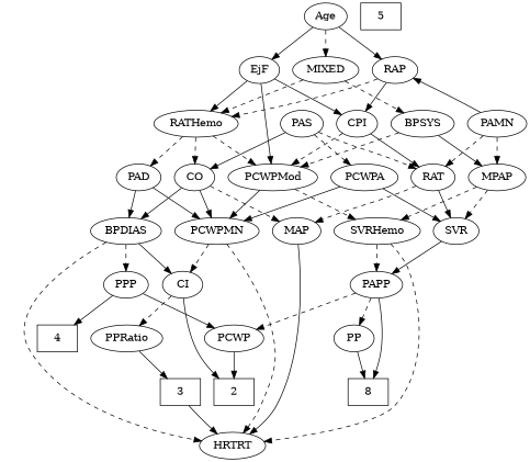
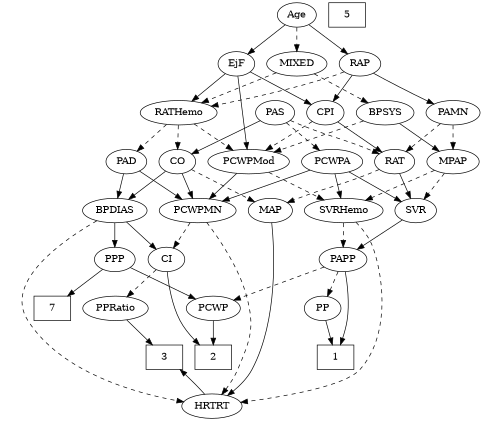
  strict digraph {
    edge [style=solid]
-   1 [height=0.5 shape=box width=0.75 label=8]
+   1 [height=0.5 shape=box width=0.75]
    2 [height=0.5 shape=box width=0.75]
    3 [height=0.5 shape=box width=0.75]
-   4 [height=0.5 shape=box width=0.75]
+   4 [height=0.5 shape=box width=0.75 label=7]
    5 [height=0.5 shape=box width=0.75]
    Age [height=0.5 width=0.75]
    EjF [height=0.5 width=0.75]
    RAP [height=0.5 width=0.77632]
    MIXED [height=0.5 width=1.1193]
    RATHemo [height=0.5 width=1.3721]
    CPI [height=0.5 width=0.75]
    PCWPMod [height=0.5 width=1.4443]
    PAMN [height=0.5 width=1.011]
    BPSYS [height=0.5 width=1.0471]
    PAS [height=0.5 width=0.75]
    CO [height=0.5 width=0.75]
    RAT [height=0.5 width=0.75827]
    PCWPA [height=0.5 width=1.1555]
    PAD [height=0.5 width=0.79437]
    MPAP [height=0.5 width=0.97491]
    PCWPMN [height=0.5 width=1.3902]
    BPDIAS [height=0.5 width=1.1735]
    MAP [height=0.5 width=0.84854]
    SVR [height=0.5 width=0.77632]
    SVRHemo [height=0.5 width=1.3902]
    PAPP [height=0.5 width=0.88464]
    HRTRT [height=0.5 width=1.1013]
    PP [height=0.5 width=0.75]
    PCWP [height=0.5 width=0.97491]
    CI [height=0.5 width=0.75]
    PPP [height=0.5 width=0.75]
    PPRatio [height=0.5 width=1.1013]
    Age -> EjF
    Age -> RAP
    Age -> MIXED [style=dashed]
    EjF -> RATHemo
    EjF -> CPI
    EjF -> PCWPMod
    RAP -> RATHemo [style=dashed]
    RAP -> CPI
-   PAMN -> RAP
+   RAP -> PAMN
    MIXED -> RATHemo [style=dashed]
    MIXED -> BPSYS [style=dashed]
    RATHemo -> PCWPMod [style=dashed]
    RATHemo -> CO [style=dashed]
    RATHemo -> PAD [style=dashed]
    CPI -> PCWPMod [style=dashed]
    CPI -> RAT
    PCWPMod -> PCWPMN
    PCWPMod -> SVRHemo [style=dashed]
    PAMN -> RAT [style=dashed]
    PAMN -> MPAP [style=dashed]
    BPSYS -> PCWPMod [style=dashed]
    BPSYS -> MPAP
    PAS -> CO
    PAS -> RAT [style=dashed]
    PAS -> PCWPA [style=dashed]
    CO -> PCWPMN
    CO -> BPDIAS
    CO -> MAP [style=dashed]
    RAT -> MAP [style=dashed]
    RAT -> SVR
    PCWPA -> PCWPMN
    PCWPA -> SVR
+   PCWPA -> SVRHemo
    PAD -> PCWPMN
    PAD -> BPDIAS
    MPAP -> SVR [style=dashed]
    MPAP -> SVRHemo [style=dashed]
    PCWPMN -> HRTRT [style=dashed]
    PCWPMN -> CI [style=dashed]
    BPDIAS -> HRTRT [style=dashed]
    BPDIAS -> CI
-   BPDIAS -> PPP [style=dashed]
+   BPDIAS -> PPP
    MAP -> HRTRT
    SVR -> PAPP
    SVRHemo -> PAPP [style=dashed]
    SVRHemo -> HRTRT [style=dashed]
    PAPP -> 1
    PAPP -> PP [style=dashed]
    PAPP -> PCWP [style=dashed]
-   3 -> HRTRT
+   HRTRT -> 3
    PP -> 1
    PCWP -> 2
    CI -> 2
    CI -> PPRatio [style=dashed]
    PPP -> 4
    PPP -> PCWP
    PPRatio -> 3
  }
